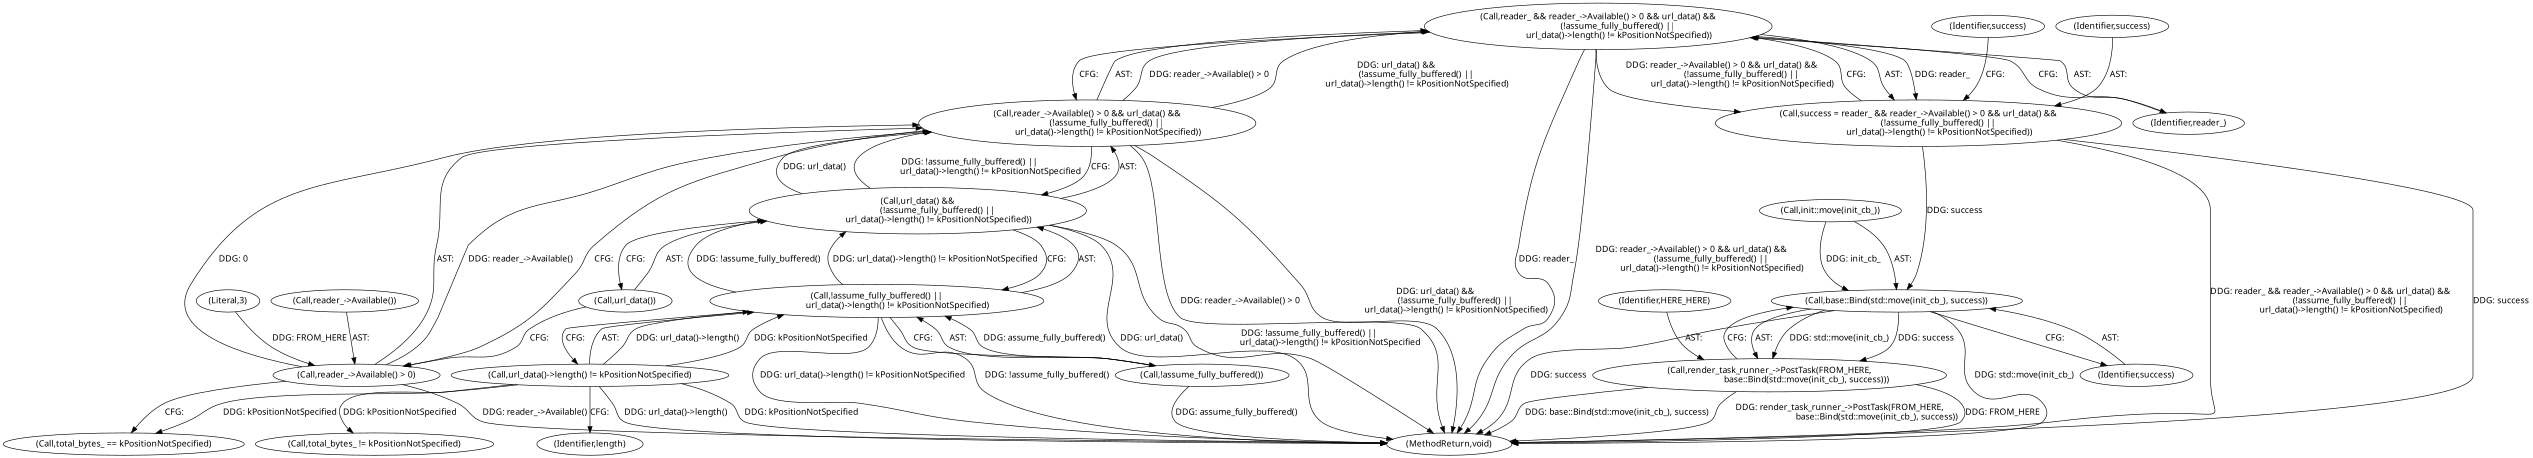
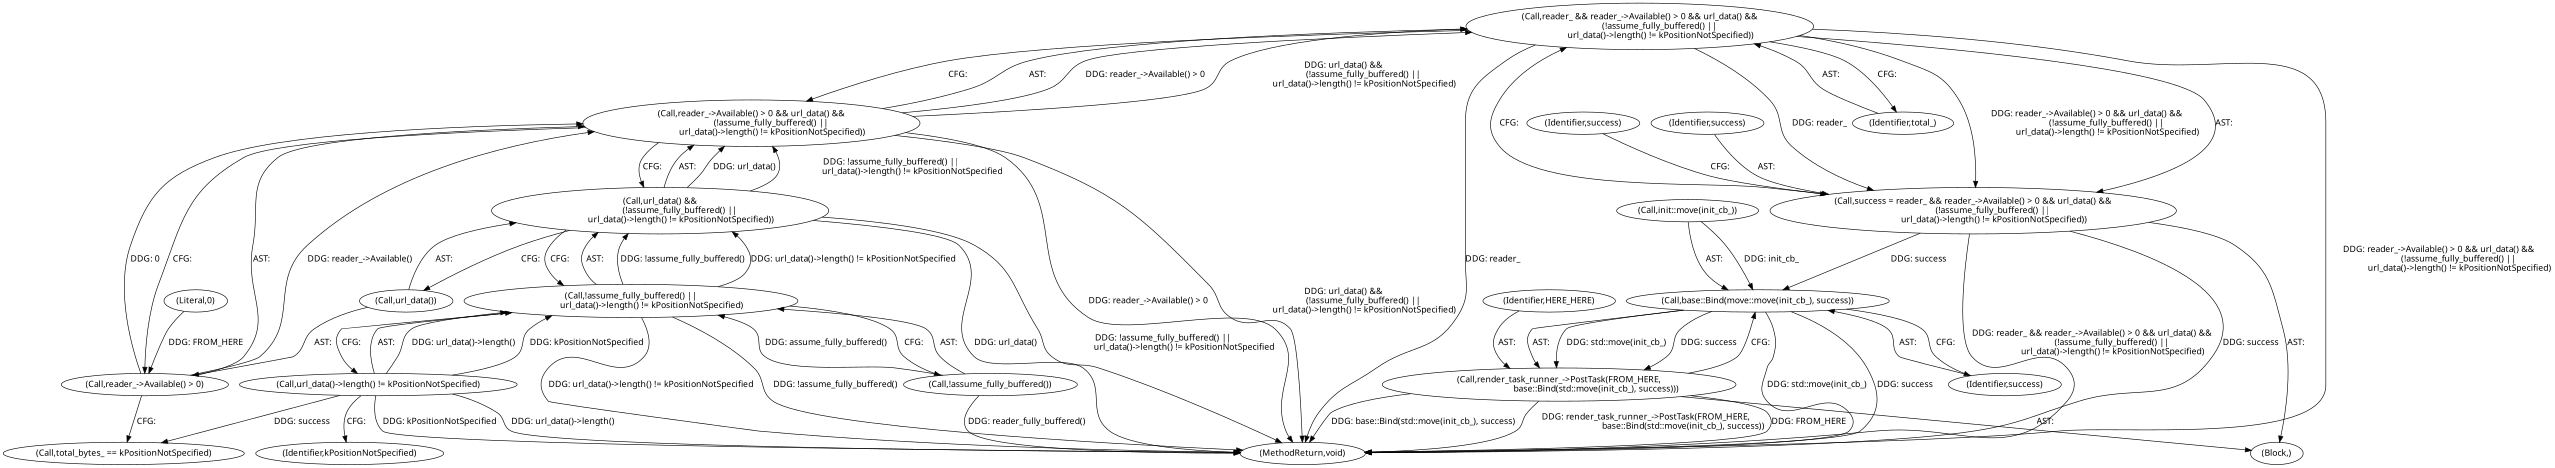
  digraph {
    fontname="Noto Sans"
    node [fontname="Noto Sans"]
    edge [fontname="Noto Sans"]
    n1 [label="(Call,reader_ && reader_->Available() > 0 && url_data() &&\n                 (!assume_fully_buffered() ||\n                  url_data()->length() != kPositionNotSpecified))"]
    n2 [label="(Call,reader_->Available() > 0 && url_data() &&\n                 (!assume_fully_buffered() ||\n                  url_data()->length() != kPositionNotSpecified))"]
    n3 [label="(Call,success = reader_ && reader_->Available() > 0 && url_data() &&\n                 (!assume_fully_buffered() ||\n                  url_data()->length() != kPositionNotSpecified))"]
    n4 [label="(MethodReturn,void)"]
-   n5 [label="(Identifier,reader_)"]
+   n5 [label="(Identifier,total_)"]
    n6 [label="(Call,reader_->Available() > 0)"]
    n7 [label="(Call,url_data() &&\n                 (!assume_fully_buffered() ||\n                  url_data()->length() != kPositionNotSpecified))"]
-   n8 [label="(Call,base::Bind(std::move(init_cb_), success))"]
+   n8 [label="(Call,base::Bind(move::move(init_cb_), success))"]
+   n9 [label="(Block,)"]
    n10 [label="(Call,total_bytes_ == kPositionNotSpecified)"]
    n11 [label="(Call,!assume_fully_buffered() ||\n                  url_data()->length() != kPositionNotSpecified)"]
    n12 [label="(Call,url_data())"]
-   n13 [label="(Literal,3)"]
+   n13 [label="(Literal,0)"]
    n14 [label="(Call,!assume_fully_buffered())"]
    n15 [label="(Call,url_data()->length() != kPositionNotSpecified)"]
-   n16 [label="(Call,total_bytes_ != kPositionNotSpecified)"]
-   n17 [label="(Identifier,length)"]
+   n17 [label="(Identifier,kPositionNotSpecified)"]
    n18 [label="(Call,render_task_runner_->PostTask(FROM_HERE,\n                                base::Bind(std::move(init_cb_), success)))"]
    n19 [label="(Identifier,success)"]
-   n20 [label="(Call,reader_->Available())"]
    n21 [label="(Identifier,success)"]
    n22 [label="(Identifier,success)"]
    n23 [label="(Identifier,HERE_HERE)"]
    n24 [label="(Call,init::move(init_cb_))"]
    n1 -> n2 [label="CFG: "]
    n1 -> n3 [label="AST: "]
    n1 -> n3 [label="DDG: reader_"]
    n1 -> n3 [label="DDG: reader_->Available() > 0 && url_data() &&\n                 (!assume_fully_buffered() ||\n                  url_data()->length() != kPositionNotSpecified)"]
    n1 -> n4 [label="DDG: reader_"]
    n1 -> n4 [label="DDG: reader_->Available() > 0 && url_data() &&\n                 (!assume_fully_buffered() ||\n                  url_data()->length() != kPositionNotSpecified)"]
    n1 -> n5 [label="CFG: "]
    n2 -> n1 [label="AST: "]
    n2 -> n1 [label="DDG: reader_->Available() > 0"]
    n2 -> n1 [label="DDG: url_data() &&\n                 (!assume_fully_buffered() ||\n                  url_data()->length() != kPositionNotSpecified)"]
    n2 -> n4 [label="DDG: reader_->Available() > 0"]
    n2 -> n4 [label="DDG: url_data() &&\n                 (!assume_fully_buffered() ||\n                  url_data()->length() != kPositionNotSpecified)"]
    n2 -> n6 [label="CFG: "]
    n2 -> n7 [label="CFG: "]
    n3 -> n1 [label="CFG: "]
    n3 -> n4 [label="DDG: reader_ && reader_->Available() > 0 && url_data() &&\n                 (!assume_fully_buffered() ||\n                  url_data()->length() != kPositionNotSpecified)"]
    n3 -> n4 [label="DDG: success"]
    n3 -> n8 [label="DDG: success"]
+   n3 -> n9 [label="AST: "]
    n5 -> n1 [label="AST: "]
    n6 -> n2 [label="AST: "]
    n6 -> n2 [label="DDG: reader_->Available()"]
    n6 -> n2 [label="DDG: 0"]
-   n6 -> n4 [label="DDG: reader_->Available()"]
    n6 -> n10 [label="CFG: "]
    n7 -> n2 [label="AST: "]
    n7 -> n2 [label="DDG: url_data()"]
    n7 -> n2 [label="DDG: !assume_fully_buffered() ||\n                  url_data()->length() != kPositionNotSpecified"]
    n7 -> n4 [label="DDG: url_data()"]
    n7 -> n4 [label="DDG: !assume_fully_buffered() ||\n                  url_data()->length() != kPositionNotSpecified"]
    n7 -> n11 [label="CFG: "]
    n7 -> n12 [label="CFG: "]
    n8 -> n4 [label="DDG: std::move(init_cb_)"]
    n8 -> n4 [label="DDG: success"]
    n8 -> n18 [label="AST: "]
    n8 -> n18 [label="DDG: std::move(init_cb_)"]
    n8 -> n18 [label="DDG: success"]
    n8 -> n19 [label="CFG: "]
    n11 -> n4 [label="DDG: url_data()->length() != kPositionNotSpecified"]
    n11 -> n4 [label="DDG: !assume_fully_buffered()"]
    n11 -> n7 [label="AST: "]
    n11 -> n7 [label="DDG: !assume_fully_buffered()"]
    n11 -> n7 [label="DDG: url_data()->length() != kPositionNotSpecified"]
    n11 -> n14 [label="CFG: "]
    n11 -> n15 [label="CFG: "]
-   n12 -> n6 [label="CFG: "]
+   n12 -> n6 [label="AST: "]
    n12 -> n7 [label="AST: "]
    n13 -> n6 [label="DDG: FROM_HERE"]
-   n14 -> n4 [label="DDG: assume_fully_buffered()"]
+   n14 -> n4 [label="DDG: reader_fully_buffered()"]
    n14 -> n11 [label="AST: "]
    n14 -> n11 [label="DDG: assume_fully_buffered()"]
    n15 -> n4 [label="DDG: kPositionNotSpecified"]
    n15 -> n4 [label="DDG: url_data()->length()"]
-   n15 -> n10 [label="DDG: kPositionNotSpecified"]
+   n15 -> n10 [label="DDG: success"]
    n15 -> n11 [label="AST: "]
    n15 -> n11 [label="DDG: url_data()->length()"]
    n15 -> n11 [label="DDG: kPositionNotSpecified"]
-   n15 -> n16 [label="DDG: kPositionNotSpecified"]
    n15 -> n17 [label="CFG: "]
    n18 -> n4 [label="DDG: FROM_HERE"]
    n18 -> n4 [label="DDG: base::Bind(std::move(init_cb_), success)"]
    n18 -> n4 [label="DDG: render_task_runner_->PostTask(FROM_HERE,\n                                base::Bind(std::move(init_cb_), success))"]
    n18 -> n8 [label="CFG: "]
+   n18 -> n9 [label="AST: "]
    n19 -> n8 [label="AST: "]
-   n20 -> n6 [label="AST: "]
    n21 -> n3 [label="CFG: "]
    n22 -> n3 [label="AST: "]
    n23 -> n18 [label="AST: "]
    n24 -> n8 [label="AST: "]
    n24 -> n8 [label="DDG: init_cb_"]
  }
